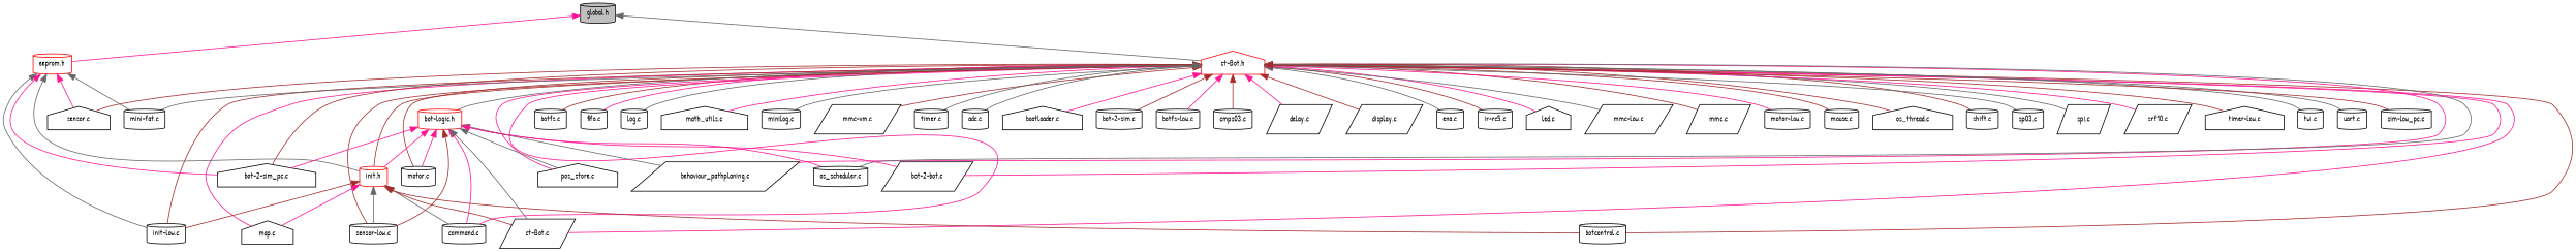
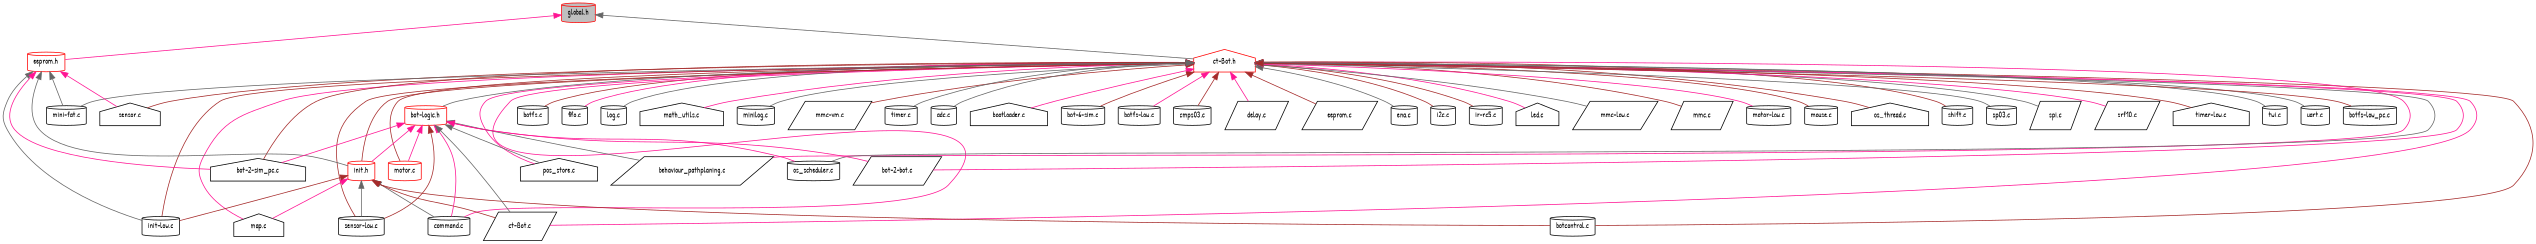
  digraph {
    fontname="Patrick Hand"
    node [color=black fillcolor=white fontname="Patrick Hand" fontsize=10 shape=cylinder style=filled]
    edge [color=deeppink dir=back fontname="Patrick Hand" fontsize=10 labelfontname=Helvetica labelfontsize=10 style=solid]
-   n1 [fillcolor=grey75 fontcolor=black height=0.2 label="global.h" width=0.4]
+   n1 [color=red fillcolor=grey75 fontcolor=black height=0.2 label="global.h" width=0.4]
    n2 [color=red height=0.2 label="ct-Bot.h" shape=house width=0.4]
    n3 [color=red height=0.2 label="eeprom.h" width=0.4]
    n4 [height=0.2 label="bot-2-bot.c" shape=parallelogram width=0.4]
    n5 [height=0.2 label="botcontrol.c" width=0.4]
    n6 [height=0.2 label="botfs.c" width=0.4]
    n7 [height=0.2 label="command.c" width=0.4]
    n8 [height=0.2 label="ct-Bot.c" shape=parallelogram width=0.4]
    n9 [height=0.2 label="fifo.c" width=0.4]
    n10 [height=0.2 label="log.c" width=0.4]
    n11 [height=0.2 label="map.c" shape=house width=0.4]
    n12 [height=0.2 label="math_utils.c" shape=house width=0.4]
    n13 [height=0.2 label="minilog.c" width=0.4]
    n14 [height=0.2 label="mmc-vm.c" shape=parallelogram width=0.4]
-   n15 [height=0.2 label="motor.c" width=0.4]
+   n15 [color=red height=0.2 label="motor.c" width=0.4]
    n16 [height=0.2 label="pos_store.c" shape=house width=0.4]
    n17 [height=0.2 label="sensor.c" shape=house width=0.4]
    n18 [height=0.2 label="timer.c" width=0.4]
    n19 [height=0.2 label="behaviour_pathplaning.c" shape=parallelogram width=0.4]
    n20 [color=red height=0.2 label="init.h" width=0.4]
    n21 [height=0.2 label="init-low.c" width=0.4]
    n22 [height=0.2 label="sensor-low.c" width=0.4]
    n23 [color=red height=0.2 label="bot-logic.h" width=0.4]
    n24 [height=0.2 label="os_scheduler.c" width=0.4]
    n25 [height=0.2 label="bot-2-sim_pc.c" shape=house width=0.4]
    n26 [height=0.2 label="adc.c" width=0.4]
    n27 [height=0.2 label="bootloader.c" shape=house width=0.4]
-   n28 [height=0.2 label="bot-2-sim.c" width=0.4]
+   n28 [height=0.2 label="bot-6-sim.c" width=0.4]
    n29 [height=0.2 label="botfs-low.c" width=0.4]
    n30 [height=0.2 label="cmps03.c" width=0.4]
    n31 [height=0.2 label="delay.c" shape=parallelogram width=0.4]
-   n32 [height=0.2 label="display.c" shape=parallelogram width=0.4]
+   n32 [height=0.2 label="eeprom.c" shape=parallelogram width=0.4]
    n33 [height=0.2 label="ena.c" width=0.4]
+   n34 [height=0.2 label="i2c.c" width=0.4]
    n35 [height=0.2 label="ir-rc5.c" width=0.4]
    n36 [height=0.2 label="led.c" shape=house width=0.4]
    n37 [height=0.2 label="mini-fat.c" width=0.4]
    n38 [height=0.2 label="mmc-low.c" shape=parallelogram width=0.4]
    n39 [height=0.2 label="mmc.c" shape=parallelogram width=0.4]
    n40 [height=0.2 label="motor-low.c" width=0.4]
    n41 [height=0.2 label="mouse.c" width=0.4]
    n42 [height=0.2 label="os_thread.c" shape=house width=0.4]
    n43 [height=0.2 label="shift.c" width=0.4]
    n44 [height=0.2 label="sp03.c" width=0.4]
    n45 [height=0.2 label="spi.c" shape=parallelogram width=0.4]
    n46 [height=0.2 label="srf10.c" shape=parallelogram width=0.4]
    n47 [height=0.2 label="timer-low.c" shape=house width=0.4]
    n48 [height=0.2 label="twi.c" width=0.4]
    n49 [height=0.2 label="uart.c" width=0.4]
-   n50 [height=0.2 label="sim-low_pc.c" width=0.4]
+   n50 [height=0.2 label="botfs-low_pc.c" width=0.4]
    n1 -> n2 [color=gray40]
    n1 -> n3
    n2 -> n4
    n2 -> n5 [color=brown]
    n2 -> n6 [color=brown]
    n2 -> n7
    n2 -> n8
    n2 -> n9
    n2 -> n10 [color=gray40]
    n2 -> n11
    n2 -> n12
    n2 -> n13 [color=gray40]
    n2 -> n14 [color=brown]
    n2 -> n15 [color=brown]
    n2 -> n16
    n2 -> n17 [color=brown]
    n2 -> n18 [color=gray40]
    n2 -> n19
    n2 -> n20 [color=brown]
    n2 -> n21 [color=brown]
    n2 -> n22 [color=brown]
    n2 -> n23 [color=gray40]
    n2 -> n24 [color=gray40]
    n2 -> n25 [color=brown]
    n2 -> n26 [color=gray40]
    n2 -> n27
    n2 -> n28 [color=brown]
    n2 -> n29
    n2 -> n30 [color=brown]
    n2 -> n31
    n2 -> n32 [color=brown]
    n2 -> n33 [color=gray40]
+   n2 -> n34 [color=brown]
    n2 -> n35 [color=brown]
    n2 -> n36
    n2 -> n37 [color=gray40]
    n2 -> n38 [color=gray40]
    n2 -> n39 [color=brown]
    n2 -> n40
    n2 -> n41 [color=brown]
    n2 -> n42 [color=brown]
    n2 -> n43 [color=brown]
    n2 -> n44 [color=gray40]
    n2 -> n45 [color=gray40]
    n2 -> n46
    n2 -> n47 [color=brown]
    n2 -> n48 [color=gray40]
    n2 -> n49 [color=gray40]
    n2 -> n50 [color=brown]
    n3 -> n17
    n3 -> n20 [color=gray40]
    n3 -> n21 [color=gray40]
    n3 -> n25
    n3 -> n37 [color=gray40]
    n20 -> n5 [color=brown]
    n20 -> n7 [color=gray40]
    n20 -> n8 [color=brown]
    n20 -> n11
    n20 -> n21 [color=brown]
    n20 -> n22 [color=gray40]
    n23 -> n4
    n23 -> n7
    n23 -> n8 [color=gray40]
    n23 -> n15
    n23 -> n16 [color=gray40]
    n23 -> n19 [color=gray40]
    n23 -> n20
    n23 -> n22 [color=brown]
    n23 -> n24
    n23 -> n25
  }
